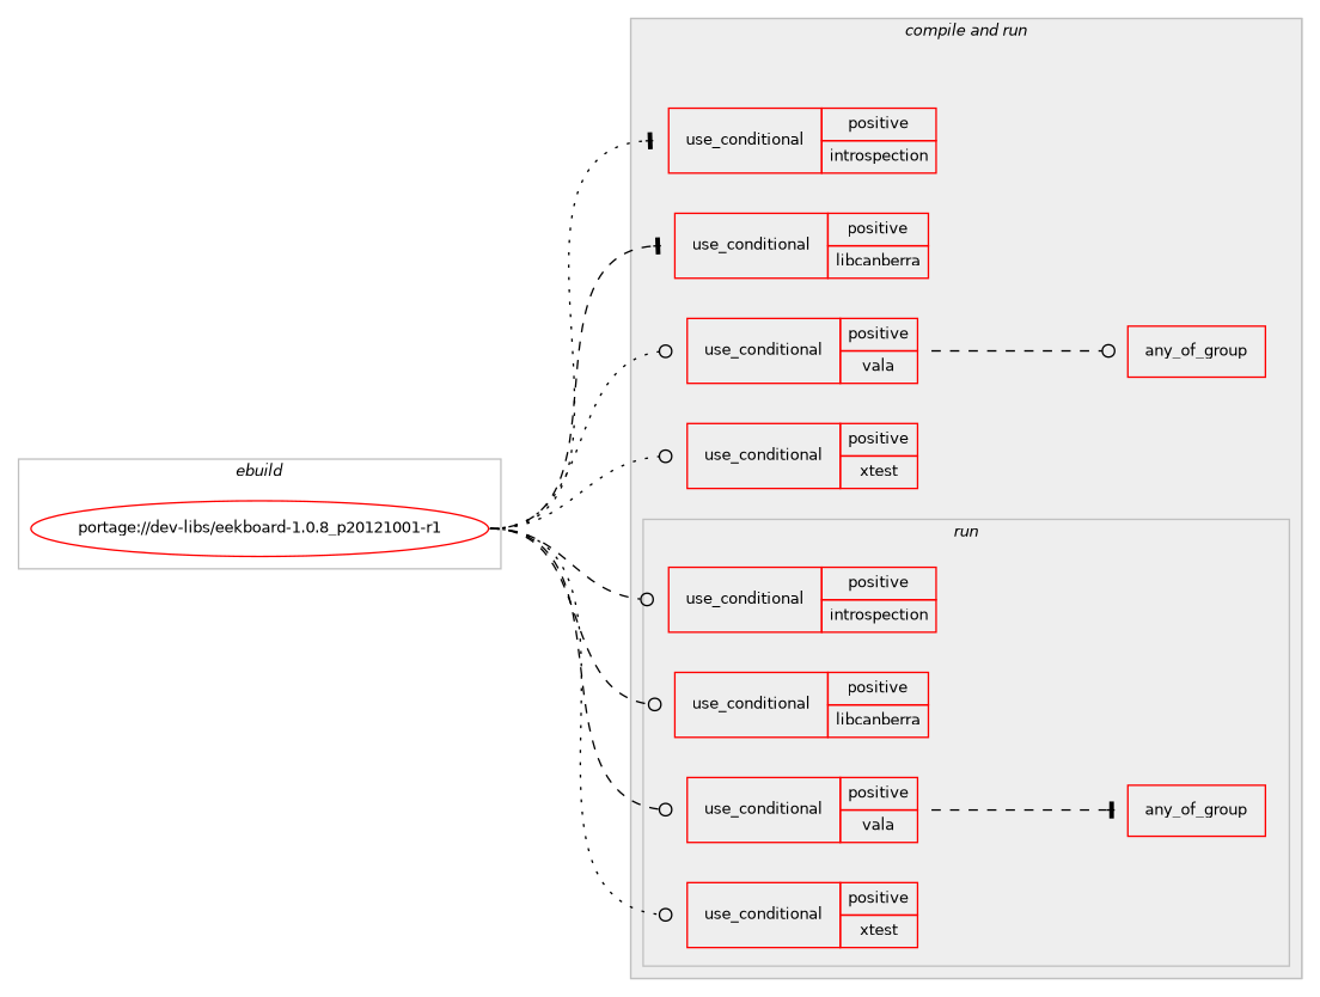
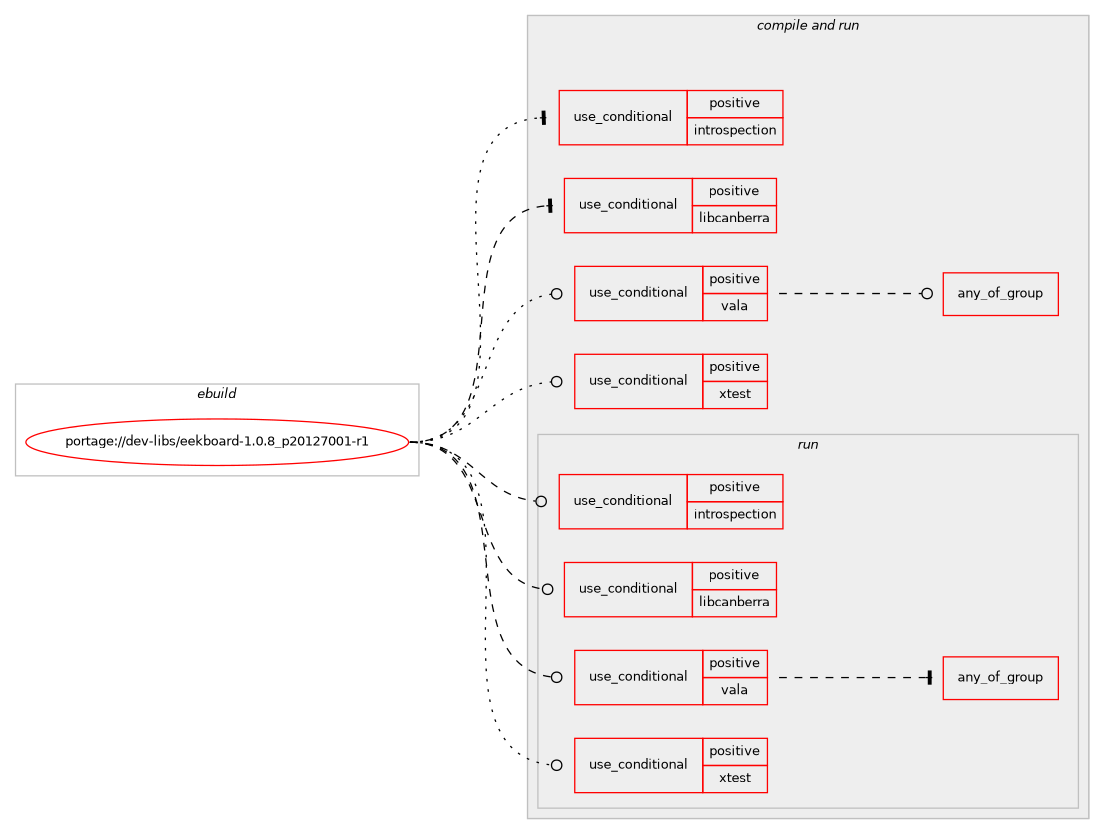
  digraph {
    compound=true
    concentrate=true
    fontname=Helvetica
    fontsize=10
    newrank=true
    rankdir=LR
    ranksep=1.5
    node [color=red fontname=Helvetica fontsize=10 shape=none]
    edge [arrowhead=odot headport=w style=dashed tailport=e weight=20]
-   n1 [label="portage://dev-libs/eekboard-1.0.8_p20121001-r1" width=4 shape=""]
+   n1 [label="portage://dev-libs/eekboard-1.0.8_p20127001-r1" width=4 shape=""]
    n2 [label=<<TABLE BORDER="0" CELLBORDER="1" CELLSPACING="0" CELLPADDING="4"><TR><TD ROWSPAN="3" CELLPADDING="10">use_conditional</TD></TR><TR><TD>positive</TD></TR><TR><TD>introspection</TD></TR></TABLE>>]
    n3 [label=<<TABLE BORDER="0" CELLBORDER="1" CELLSPACING="0" CELLPADDING="4"><TR><TD ROWSPAN="3" CELLPADDING="10">use_conditional</TD></TR><TR><TD>positive</TD></TR><TR><TD>libcanberra</TD></TR></TABLE>>]
    n4 [label=<<TABLE BORDER="0" CELLBORDER="1" CELLSPACING="0" CELLPADDING="4"><TR><TD CELLPADDING="10">any_of_group</TD></TR></TABLE>>]
    n5 [label=<<TABLE BORDER="0" CELLBORDER="1" CELLSPACING="0" CELLPADDING="4"><TR><TD ROWSPAN="3" CELLPADDING="10">use_conditional</TD></TR><TR><TD>positive</TD></TR><TR><TD>vala</TD></TR></TABLE>>]
    n6 [label=<<TABLE BORDER="0" CELLBORDER="1" CELLSPACING="0" CELLPADDING="4"><TR><TD ROWSPAN="3" CELLPADDING="10">use_conditional</TD></TR><TR><TD>positive</TD></TR><TR><TD>xtest</TD></TR></TABLE>>]
    n7 [label=<<TABLE BORDER="0" CELLBORDER="1" CELLSPACING="0" CELLPADDING="4"><TR><TD ROWSPAN="3" CELLPADDING="10">use_conditional</TD></TR><TR><TD>positive</TD></TR><TR><TD>introspection</TD></TR></TABLE>>]
    n8 [label=<<TABLE BORDER="0" CELLBORDER="1" CELLSPACING="0" CELLPADDING="4"><TR><TD ROWSPAN="3" CELLPADDING="10">use_conditional</TD></TR><TR><TD>positive</TD></TR><TR><TD>libcanberra</TD></TR></TABLE>>]
    n9 [label=<<TABLE BORDER="0" CELLBORDER="1" CELLSPACING="0" CELLPADDING="4"><TR><TD CELLPADDING="10">any_of_group</TD></TR></TABLE>>]
    n10 [label=<<TABLE BORDER="0" CELLBORDER="1" CELLSPACING="0" CELLPADDING="4"><TR><TD ROWSPAN="3" CELLPADDING="10">use_conditional</TD></TR><TR><TD>positive</TD></TR><TR><TD>vala</TD></TR></TABLE>>]
    n11 [label=<<TABLE BORDER="0" CELLBORDER="1" CELLSPACING="0" CELLPADDING="4"><TR><TD ROWSPAN="3" CELLPADDING="10">use_conditional</TD></TR><TR><TD>positive</TD></TR><TR><TD>xtest</TD></TR></TABLE>>]
    subgraph cluster_1 {
      color=gray
      label=<<i>ebuild</i>>
      rank=same
      n1
    }
    subgraph cluster_2 {
      color=gray
      label=<<i>dependencies</i>>
      subgraph cluster_3 {
        color=gray
        fillcolor="#eeeeee"
        label=<<i>compile</i>>
        style=filled
        subgraph sub_4 {
          color=gray
          fillcolor="#eeeeee"
          label=<<i>compile</i>>
          style=filled
          n2
        }
        subgraph sub_5 {
          color=gray
          fillcolor="#eeeeee"
          label=<<i>compile</i>>
          style=filled
          n3
        }
        subgraph sub_6 {
          color=gray
          fillcolor="#eeeeee"
          label=<<i>compile</i>>
          style=filled
          n5
          subgraph sub_7 {
            color=gray
            fillcolor="#eeeeee"
            label=<<i>compile</i>>
            style=filled
            n4
          }
        }
        subgraph sub_8 {
          color=gray
          fillcolor="#eeeeee"
          label=<<i>compile</i>>
          style=filled
          n6
        }
      }
      subgraph cluster_9 {
        color=gray
        fillcolor="#eeeeee"
        label=<<i>compile and run</i>>
        style=filled
      }
      subgraph cluster_10 {
        color=gray
        fillcolor="#eeeeee"
        label=<<i>run</i>>
        style=filled
        subgraph sub_11 {
          color=gray
          fillcolor="#eeeeee"
          label=<<i>run</i>>
          style=filled
          n7
        }
        subgraph sub_12 {
          color=gray
          fillcolor="#eeeeee"
          label=<<i>run</i>>
          style=filled
          n8
        }
        subgraph sub_13 {
          color=gray
          fillcolor="#eeeeee"
          label=<<i>run</i>>
          style=filled
          n10
          subgraph sub_14 {
            color=gray
            fillcolor="#eeeeee"
            label=<<i>run</i>>
            style=filled
            n9
          }
        }
        subgraph sub_15 {
          color=gray
          fillcolor="#eeeeee"
          label=<<i>run</i>>
          style=filled
          n11
        }
      }
    }
    subgraph cluster_16 {
      color=gray
      label=<<i>candidates</i>>
      rank=same
    }
    n1 -> n2 [arrowhead=tee style=dotted]
    n1 -> n3 [arrowhead=tee]
    n1 -> n5 [style=dotted]
    n1 -> n6 [style=dotted]
    n1 -> n7
    n1 -> n8
    n1 -> n10
    n1 -> n11 [style=dotted]
    n5 -> n4
    n10 -> n9 [arrowhead=tee]
  }
